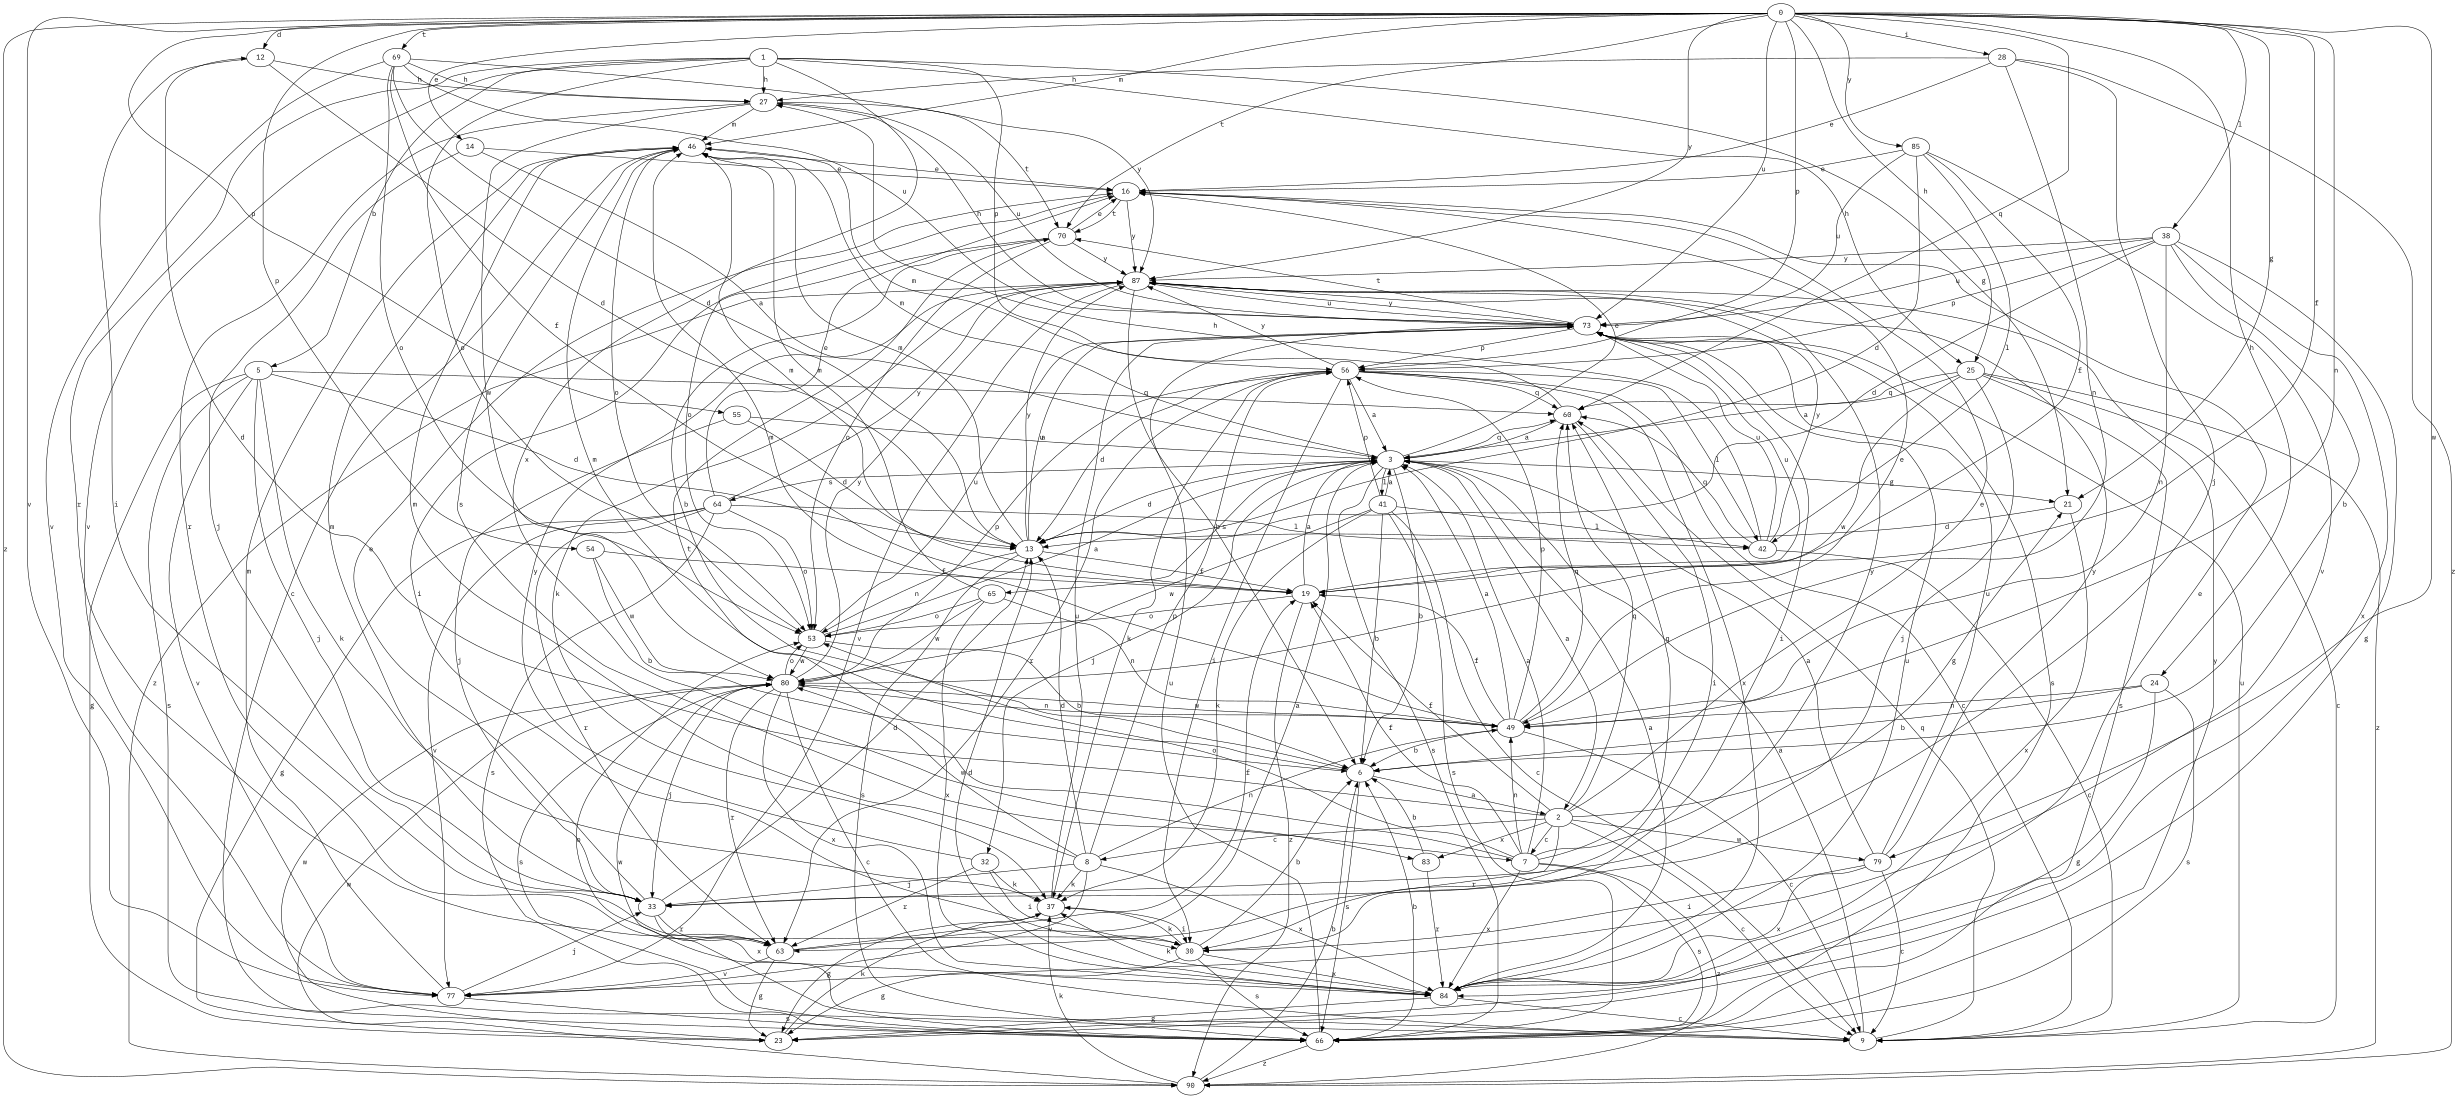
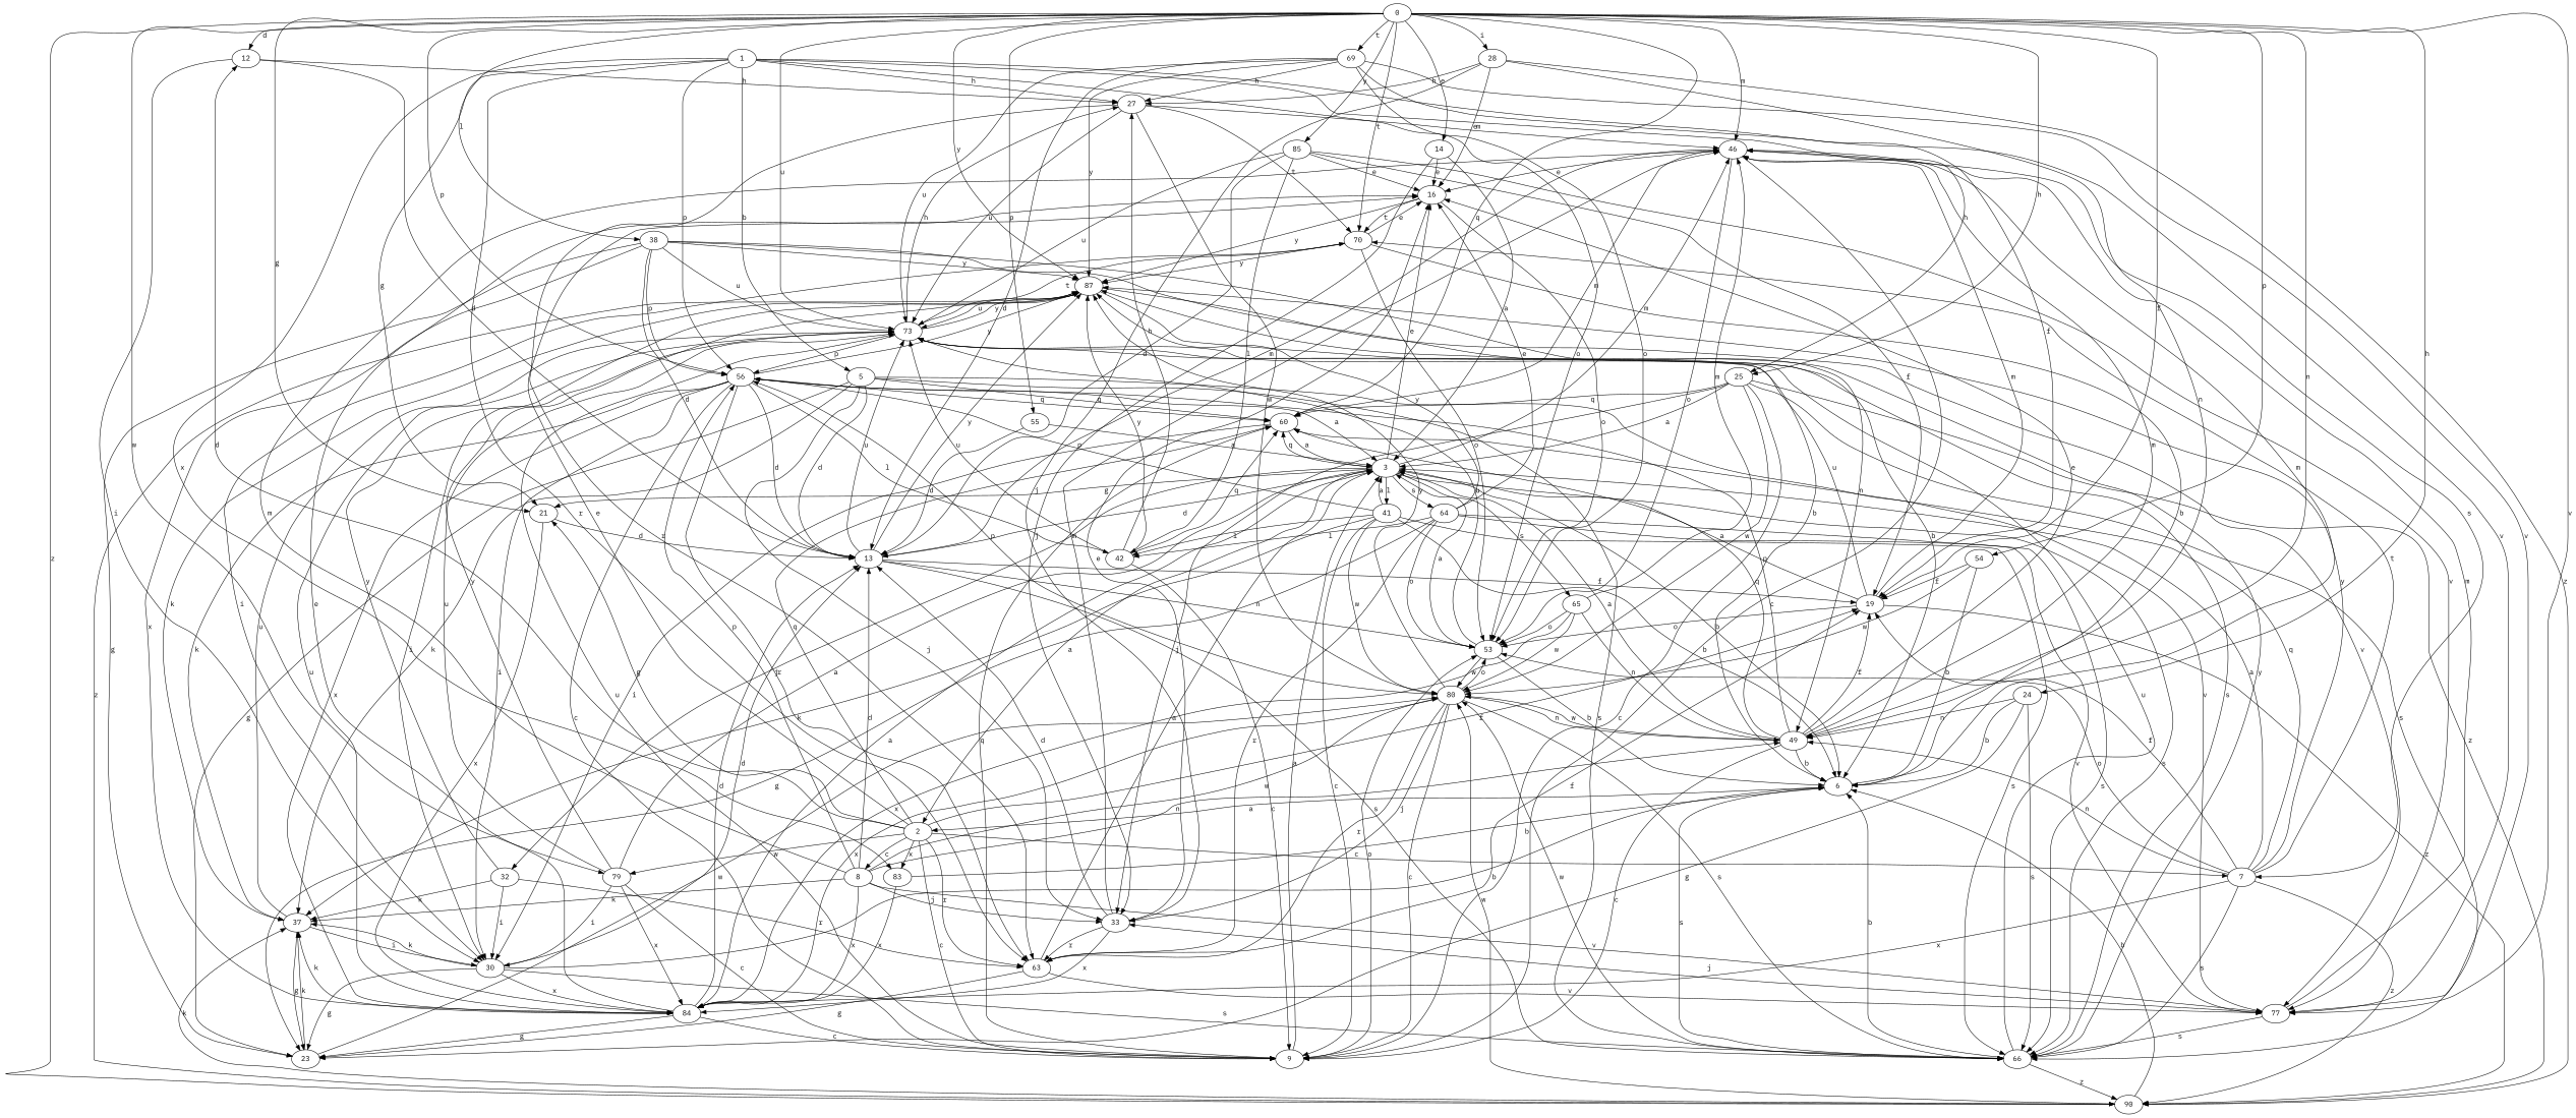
  strict digraph {
    fontname="IBM Plex Mono"
    node [fontname="IBM Plex Mono"]
    edge [fontname="IBM Plex Mono"]
    0
    12
    14
    19
    21
    24
    25
    28
    38
    46
    49
    54
    55
    56
    60
    69
    70
    73
    77
    79
    85
    87
    90
    27
    13
    30
    16
    3
    33
    53
    84
    6
    66
    23
    9
    80
    7
    63
    37
    42
    1
    5
    83
    2
    8
    32
    41
    64
    65
    0 -> 12 [label=d]
    0 -> 14 [label=e]
    0 -> 19 [label=f]
    0 -> 21 [label=g]
    0 -> 24 [label=h]
    0 -> 25 [label=h]
    0 -> 28 [label=i]
    0 -> 38 [label=l]
    0 -> 46 [label=m]
    0 -> 49 [label=n]
    0 -> 54 [label=p]
    0 -> 55 [label=p]
    0 -> 56 [label=p]
    0 -> 60 [label=q]
    0 -> 69 [label=t]
    0 -> 70 [label=t]
    0 -> 73 [label=u]
    0 -> 77 [label=v]
    0 -> 79 [label=w]
    0 -> 85 [label=y]
    0 -> 87 [label=y]
    0 -> 90 [label=z]
    12 -> 27 [label=h]
    12 -> 13 [label=d]
    12 -> 30 [label=i]
    14 -> 16 [label=e]
    14 -> 3 [label=a]
    14 -> 33 [label=j]
    19 -> 46 [label=m]
    19 -> 73 [label=u]
    19 -> 90 [label=z]
    19 -> 3 [label=a]
    19 -> 53 [label=o]
    21 -> 13 [label=d]
    21 -> 84 [label=x]
    24 -> 49 [label=n]
    24 -> 6 [label=b]
    24 -> 66 [label=s]
    24 -> 23 [label=g]
    25 -> 60 [label=q]
    25 -> 90 [label=z]
    25 -> 3 [label=a]
    25 -> 33 [label=j]
    25 -> 66 [label=s]
    25 -> 9 [label=c]
    25 -> 80 [label=w]
    28 -> 49 [label=n]
    28 -> 90 [label=z]
    28 -> 27 [label=h]
    28 -> 16 [label=e]
    28 -> 33 [label=j]
    38 -> 49 [label=n]
    38 -> 56 [label=p]
    38 -> 73 [label=u]
    38 -> 87 [label=y]
    38 -> 13 [label=d]
    38 -> 84 [label=x]
    38 -> 6 [label=b]
    38 -> 23 [label=g]
    46 -> 16 [label=e]
    46 -> 53 [label=o]
    46 -> 9 [label=c]
    46 -> 7 [label=s]
    49 -> 19 [label=f]
    49 -> 46 [label=m]
    49 -> 56 [label=p]
    49 -> 60 [label=q]
    49 -> 16 [label=e]
    49 -> 3 [label=a]
    49 -> 6 [label=b]
    49 -> 9 [label=c]
    49 -> 80 [label=w]
    54 -> 19 [label=f]
    54 -> 6 [label=b]
    54 -> 80 [label=w]
    55 -> 13 [label=d]
    55 -> 3 [label=a]
-   55 -> 33 [label=j]
    56 -> 60 [label=q]
    56 -> 87 [label=y]
    56 -> 13 [label=d]
    56 -> 30 [label=i]
    56 -> 3 [label=a]
    56 -> 84 [label=x]
    56 -> 9 [label=c]
    56 -> 63 [label=r]
    56 -> 37 [label=k]
    56 -> 42 [label=l]
    60 -> 46 [label=m]
    60 -> 30 [label=i]
    60 -> 3 [label=a]
    69 -> 19 [label=f]
    69 -> 73 [label=u]
    69 -> 77 [label=v]
    69 -> 87 [label=y]
    69 -> 27 [label=h]
    69 -> 13 [label=d]
    69 -> 53 [label=o]
    70 -> 87 [label=y]
    70 -> 30 [label=i]
    70 -> 16 [label=e]
    70 -> 53 [label=o]
    70 -> 6 [label=b]
    73 -> 56 [label=p]
    73 -> 70 [label=t]
    73 -> 87 [label=y]
    73 -> 27 [label=h]
    73 -> 30 [label=i]
    73 -> 66 [label=s]
    77 -> 46 [label=m]
    77 -> 33 [label=j]
    77 -> 66 [label=s]
    79 -> 73 [label=u]
    79 -> 87 [label=y]
    79 -> 30 [label=i]
    79 -> 3 [label=a]
    79 -> 84 [label=x]
    79 -> 9 [label=c]
    85 -> 19 [label=f]
    85 -> 73 [label=u]
    85 -> 77 [label=v]
    85 -> 13 [label=d]
    85 -> 16 [label=e]
    85 -> 42 [label=l]
    87 -> 73 [label=u]
    87 -> 77 [label=v]
    87 -> 90 [label=z]
    87 -> 6 [label=b]
    87 -> 37 [label=k]
    90 -> 6 [label=b]
    90 -> 80 [label=w]
    90 -> 37 [label=k]
    27 -> 46 [label=m]
    27 -> 70 [label=t]
    27 -> 73 [label=u]
    27 -> 80 [label=w]
    27 -> 63 [label=r]
    13 -> 19 [label=f]
    13 -> 46 [label=m]
    13 -> 73 [label=u]
    13 -> 87 [label=y]
    13 -> 53 [label=n]
    13 -> 66 [label=s]
+   30 -> 13 [label=d]
    30 -> 84 [label=x]
    30 -> 6 [label=b]
    30 -> 66 [label=s]
    30 -> 23 [label=g]
    30 -> 37 [label=k]
    16 -> 70 [label=t]
    16 -> 87 [label=y]
    16 -> 53 [label=o]
    3 -> 21 [label=g]
    3 -> 46 [label=m]
    3 -> 60 [label=q]
    3 -> 13 [label=d]
    3 -> 16 [label=e]
    3 -> 6 [label=b]
    3 -> 66 [label=s]
    3 -> 2 [label=a]
    3 -> 32 [label=j]
    3 -> 41 [label=l]
    3 -> 64 [label=s]
    3 -> 65 [label=s]
    33 -> 46 [label=m]
    33 -> 13 [label=d]
    33 -> 16 [label=e]
    33 -> 84 [label=x]
    33 -> 63 [label=r]
    53 -> 73 [label=u]
    53 -> 3 [label=a]
    53 -> 6 [label=b]
    53 -> 80 [label=w]
    84 -> 73 [label=u]
    84 -> 13 [label=d]
    84 -> 16 [label=e]
    84 -> 3 [label=a]
    84 -> 23 [label=g]
    84 -> 9 [label=c]
    84 -> 37 [label=k]
    6 -> 46 [label=m]
    6 -> 66 [label=s]
    6 -> 2 [label=a]
    66 -> 73 [label=u]
    66 -> 87 [label=y]
    66 -> 90 [label=z]
    66 -> 6 [label=b]
    66 -> 80 [label=w]
    23 -> 80 [label=w]
    23 -> 37 [label=k]
    9 -> 60 [label=q]
    9 -> 73 [label=u]
    9 -> 3 [label=a]
    9 -> 53 [label=o]
    80 -> 49 [label=n]
    80 -> 56 [label=p]
    80 -> 87 [label=y]
    80 -> 33 [label=j]
    80 -> 53 [label=o]
    80 -> 84 [label=x]
    80 -> 66 [label=s]
    80 -> 9 [label=c]
    80 -> 63 [label=r]
    7 -> 19 [label=f]
    7 -> 49 [label=n]
    7 -> 60 [label=q]
    7 -> 70 [label=t]
    7 -> 87 [label=y]
    7 -> 90 [label=z]
    7 -> 3 [label=a]
    7 -> 53 [label=o]
    7 -> 84 [label=x]
    7 -> 66 [label=s]
    63 -> 19 [label=f]
    63 -> 77 [label=v]
    63 -> 3 [label=a]
    63 -> 23 [label=g]
    37 -> 73 [label=u]
    37 -> 30 [label=i]
    37 -> 23 [label=g]
    42 -> 60 [label=q]
    42 -> 73 [label=u]
    42 -> 87 [label=y]
    42 -> 27 [label=h]
    42 -> 9 [label=c]
    1 -> 21 [label=g]
    1 -> 25 [label=h]
    1 -> 56 [label=p]
    1 -> 77 [label=v]
    1 -> 27 [label=h]
    1 -> 53 [label=o]
    1 -> 63 [label=r]
    1 -> 5 [label=b]
    1 -> 83 [label=x]
    5 -> 60 [label=q]
    5 -> 77 [label=v]
    5 -> 13 [label=d]
    5 -> 33 [label=j]
    5 -> 66 [label=s]
    5 -> 23 [label=g]
    5 -> 37 [label=k]
-   83 -> 84 [label=r]
+   83 -> 84 [label=x]
    83 -> 6 [label=b]
    2 -> 12 [label=d]
    2 -> 19 [label=f]
    2 -> 21 [label=g]
    2 -> 60 [label=q]
    2 -> 79 [label=w]
    2 -> 16 [label=e]
    2 -> 9 [label=c]
    2 -> 7 [label=c]
    2 -> 63 [label=r]
    2 -> 83 [label=x]
    2 -> 8 [label=c]
    8 -> 46 [label=m]
    8 -> 49 [label=n]
    8 -> 56 [label=p]
    8 -> 77 [label=v]
    8 -> 13 [label=d]
    8 -> 33 [label=j]
    8 -> 84 [label=x]
    8 -> 80 [label=w]
    8 -> 37 [label=k]
    32 -> 87 [label=y]
    32 -> 30 [label=i]
    32 -> 63 [label=r]
    32 -> 37 [label=k]
    41 -> 56 [label=p]
    41 -> 3 [label=a]
    41 -> 6 [label=b]
    41 -> 66 [label=s]
    41 -> 9 [label=c]
    41 -> 80 [label=w]
    41 -> 37 [label=k]
    41 -> 42 [label=l]
    64 -> 77 [label=v]
    64 -> 87 [label=y]
    64 -> 16 [label=e]
    64 -> 53 [label=o]
    64 -> 66 [label=s]
    64 -> 23 [label=g]
    64 -> 63 [label=r]
    64 -> 42 [label=l]
    65 -> 46 [label=m]
    65 -> 49 [label=n]
    65 -> 53 [label=o]
    65 -> 84 [label=x]
    65 -> 80 [label=w]
  }
